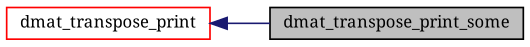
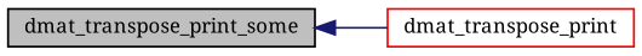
  digraph {
    rankdir=LR
    fontname="Noto Serif"
    node [fontname="Noto Serif" fontsize=10 shape=record]
    n1 [color=black fillcolor=grey75 fontcolor=black height=0.2 label=dmat_transpose_print_some style=filled width=0.4]
    n2 [color=red height=0.2 label=dmat_transpose_print width=0.4]
-   n2 -> n1 [color=midnightblue dir=back fontname="Noto Serif" fontsize=10 labelfontname=FreeSans labelfontsize=10 style=solid]
+   n1 -> n2 [color=midnightblue dir=back fontname="Noto Serif" fontsize=10 labelfontname=FreeSans labelfontsize=10 style=solid]
  }
